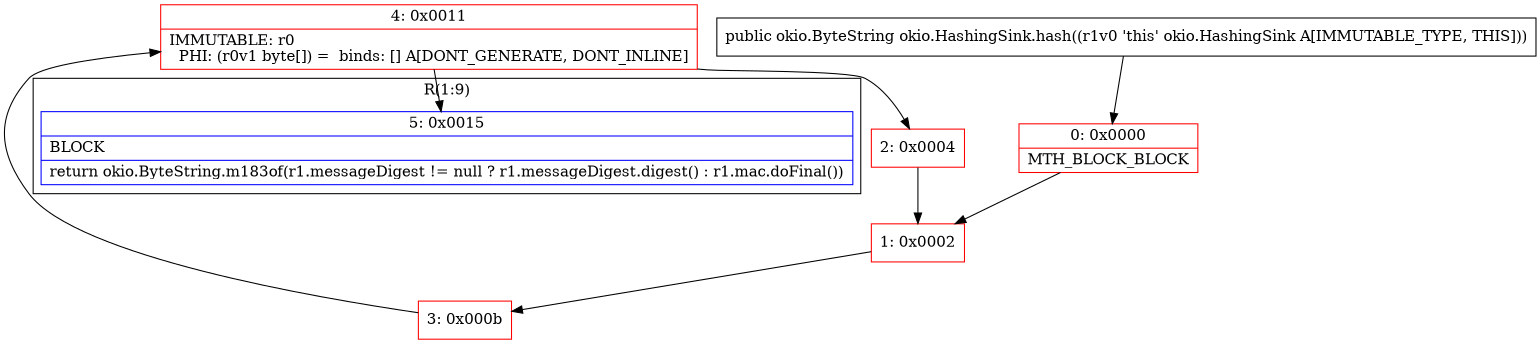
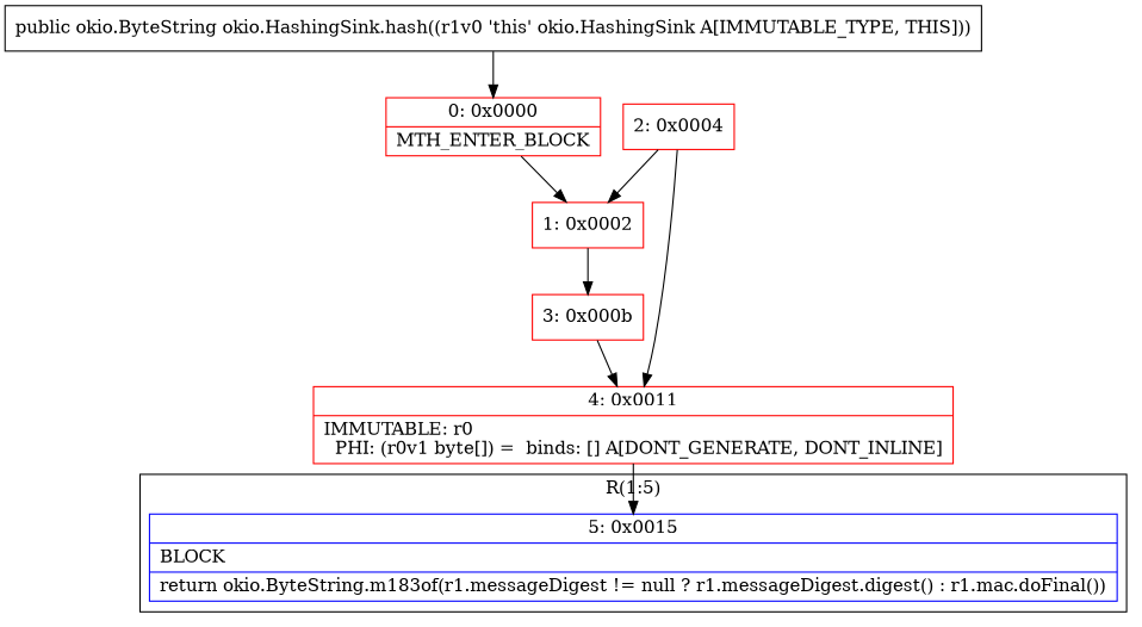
  digraph {
    node [color=red shape=record]
    n1 [color=blue label="{5\:\ 0x0015|BLOCK\l|return okio.ByteString.m183of(r1.messageDigest != null ? r1.messageDigest.digest() : r1.mac.doFinal())\l}"]
-   n2 [label="{0\:\ 0x0000|MTH_BLOCK_BLOCK\l}"]
+   n2 [label="{0\:\ 0x0000|MTH_ENTER_BLOCK\l}"]
    n3 [label="{1\:\ 0x0002}"]
    n4 [label="{3\:\ 0x000b}"]
    n5 [label="{2\:\ 0x0004}"]
    n6 [label="{4\:\ 0x0011|IMMUTABLE: r0 \l  PHI: (r0v1 byte[]) =  binds: [] A[DONT_GENERATE, DONT_INLINE]\l}"]
    n7 [label="{public okio.ByteString okio.HashingSink.hash((r1v0 'this' okio.HashingSink A[IMMUTABLE_TYPE, THIS])) }" color=""]
    subgraph cluster_1 {
-     label="R(1:9)"
+     label="R(1:5)"
      n1
    }
    n2 -> n3
    n3 -> n4
    n4 -> n6
    n5 -> n3
-   n6 -> n5
+   n5 -> n6
    n6 -> n1
    n7 -> n2
  }
